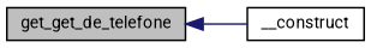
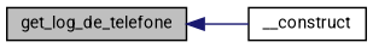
  digraph {
    rankdir=LR
    fontname=Roboto
    node [color=black fontname=Roboto fontsize=10 shape=record style=filled]
-   n1 [fillcolor=grey75 fontcolor=black height=0.2 label=get_get_de_telefone width=0.4]
+   n1 [fillcolor=grey75 fontcolor=black height=0.2 label=get_log_de_telefone width=0.4]
    n2 [fillcolor=white height=0.2 label=__construct width=0.4]
    n1 -> n2 [color=midnightblue dir=back fontname=Roboto fontsize=10 labelfontname=Helvetica labelfontsize=10 style=solid]
  }
